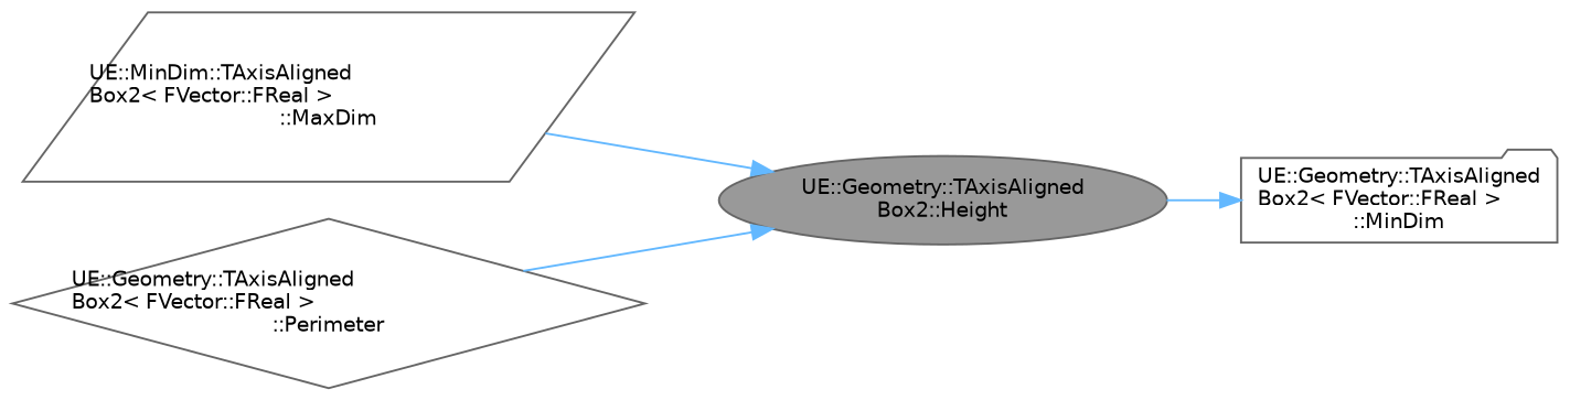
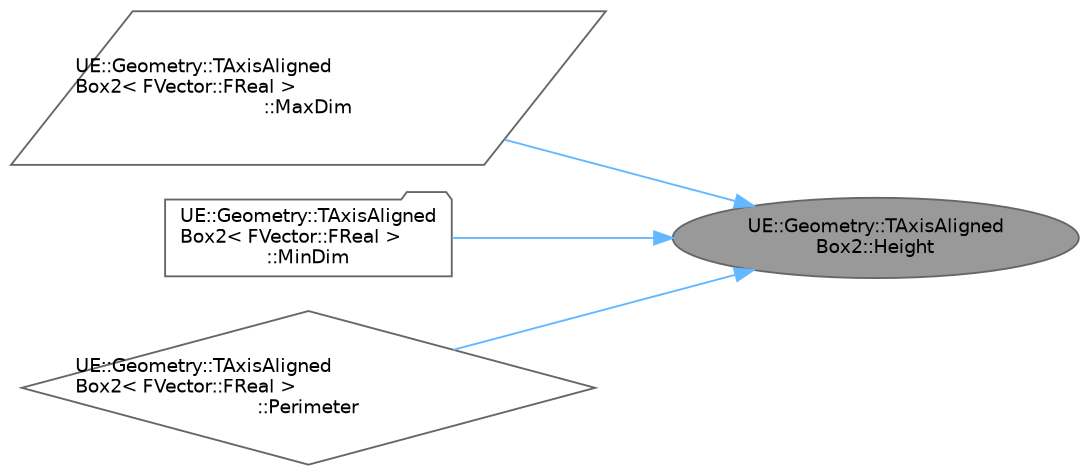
  digraph {
    rankdir=RL
    node [color=grey40 fillcolor=white fontname=Helvetica fontsize=10 style=filled]
    edge [color=steelblue1 dir=back fontname=Helvetica fontsize=10 labelfontname=Helvetica labelfontsize=10 style=solid]
    n1 [color=gray40 fillcolor=grey60 fontcolor=black height=0.2 label="UE::Geometry::TAxisAligned\lBox2::Height" shape=ellipse width=0.4]
-   n2 [height=0.2 label="UE::MinDim::TAxisAligned\lBox2\< FVector::FReal \>\l::MaxDim" shape=parallelogram width=0.4]
+   n2 [height=0.2 label="UE::Geometry::TAxisAligned\lBox2\< FVector::FReal \>\l::MaxDim" shape=parallelogram width=0.4]
    n3 [height=0.2 label="UE::Geometry::TAxisAligned\lBox2\< FVector::FReal \>\l::MinDim" shape=folder width=0.4]
    n4 [height=0.2 label="UE::Geometry::TAxisAligned\lBox2\< FVector::FReal \>\l::Perimeter" shape=diamond width=0.4]
    n1 -> n2
-   n3 -> n1
+   n1 -> n3
    n1 -> n4
  }
